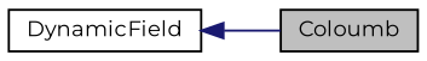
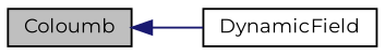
  digraph {
    rankdir=LR
    fontname=Montserrat
    node [color=black fontname=Montserrat fontsize=10 shape=record style=filled]
    n1 [fillcolor=grey75 fontcolor=black height=0.2 label=Coloumb width=0.4]
    n2 [fillcolor=white height=0.2 label=DynamicField width=0.4]
-   n2 -> n1 [color=midnightblue dir=back fontname=Montserrat fontsize=10 labelfontname=Helvetica labelfontsize=10 style=solid]
+   n1 -> n2 [color=midnightblue dir=back fontname=Montserrat fontsize=10 labelfontname=Helvetica labelfontsize=10 style=solid]
  }
